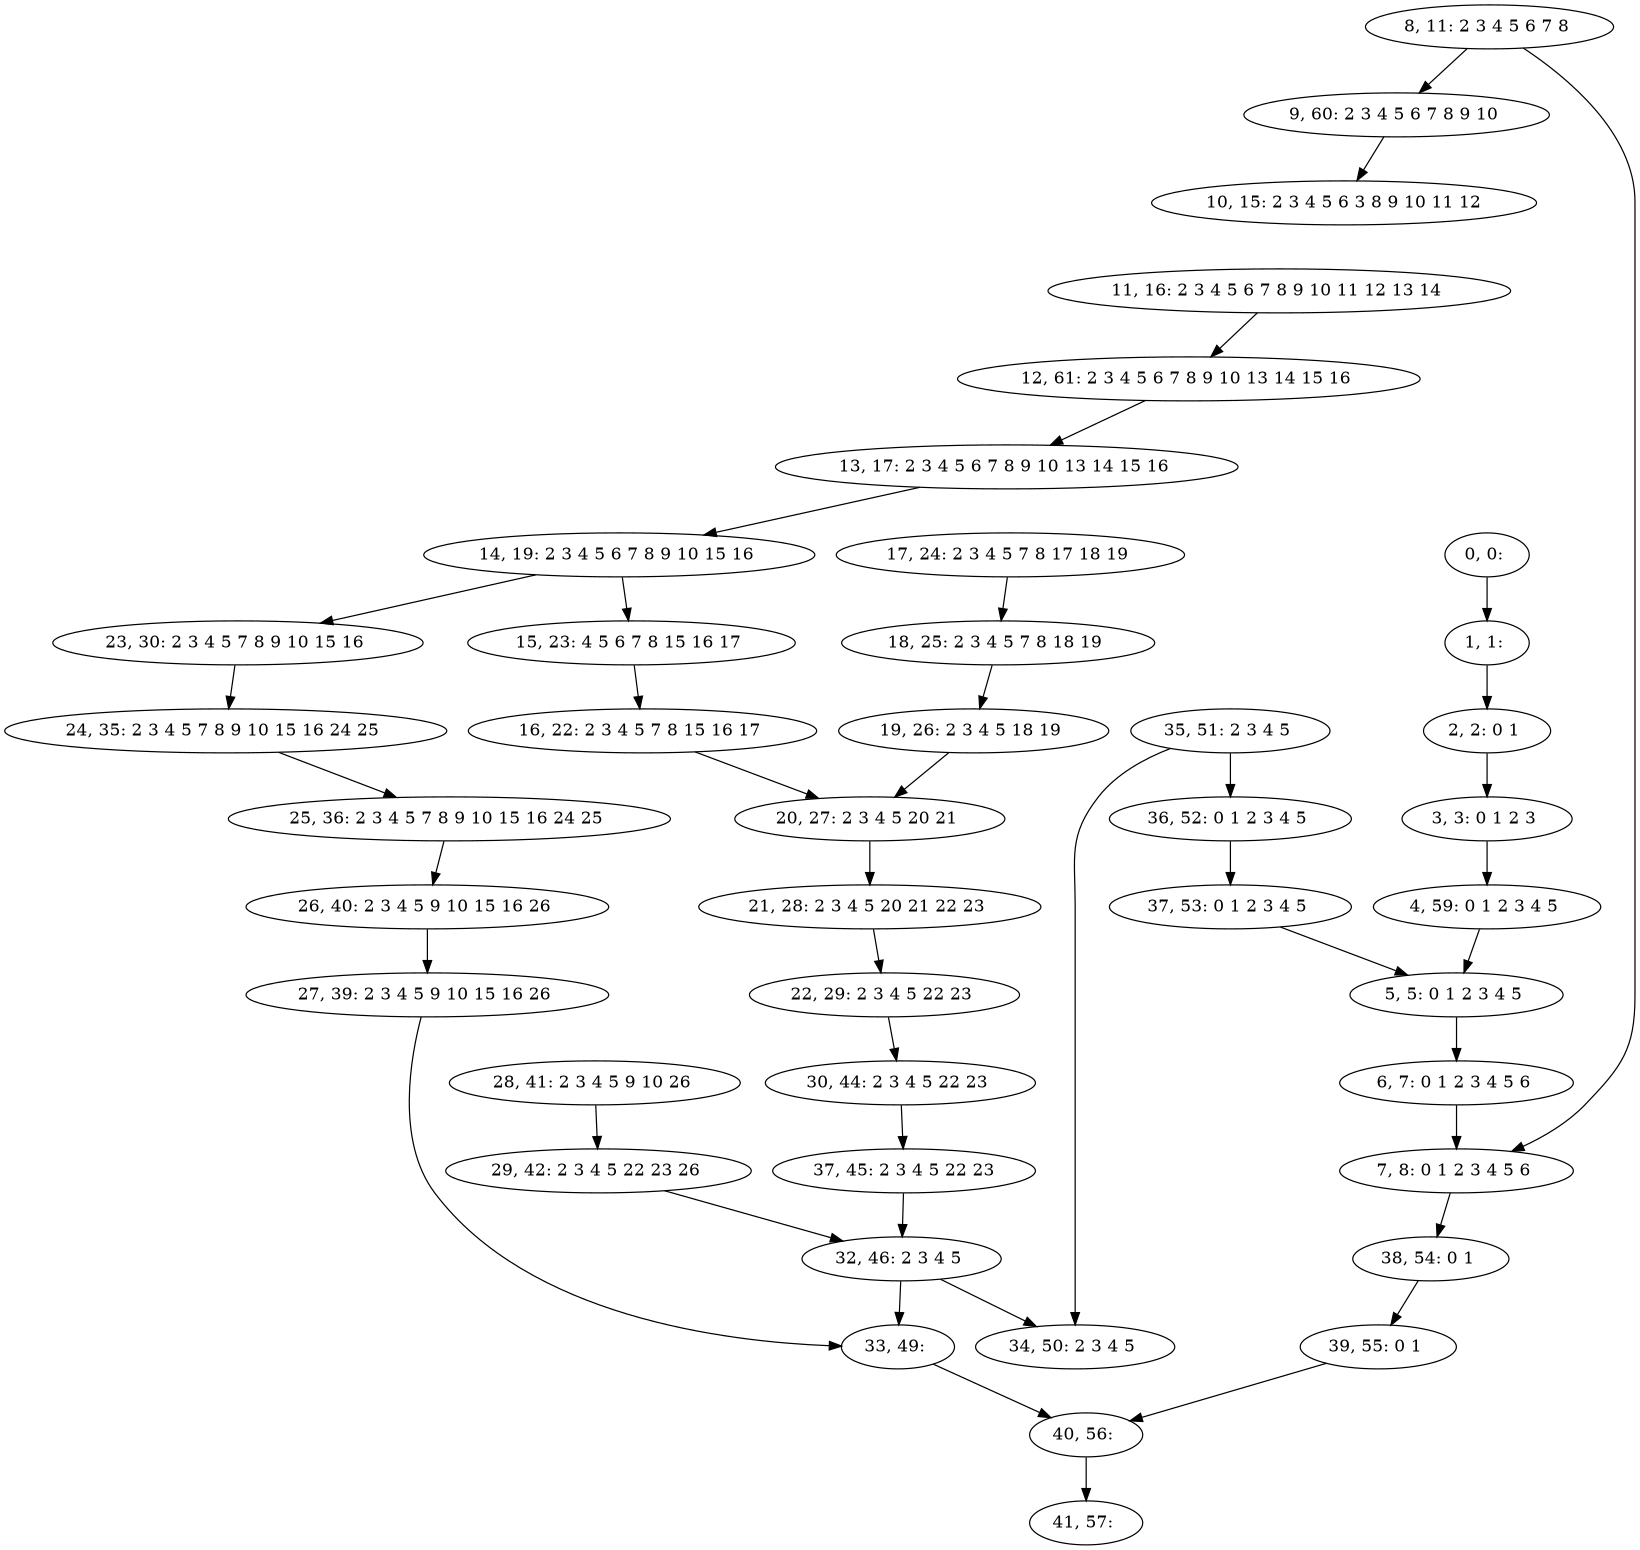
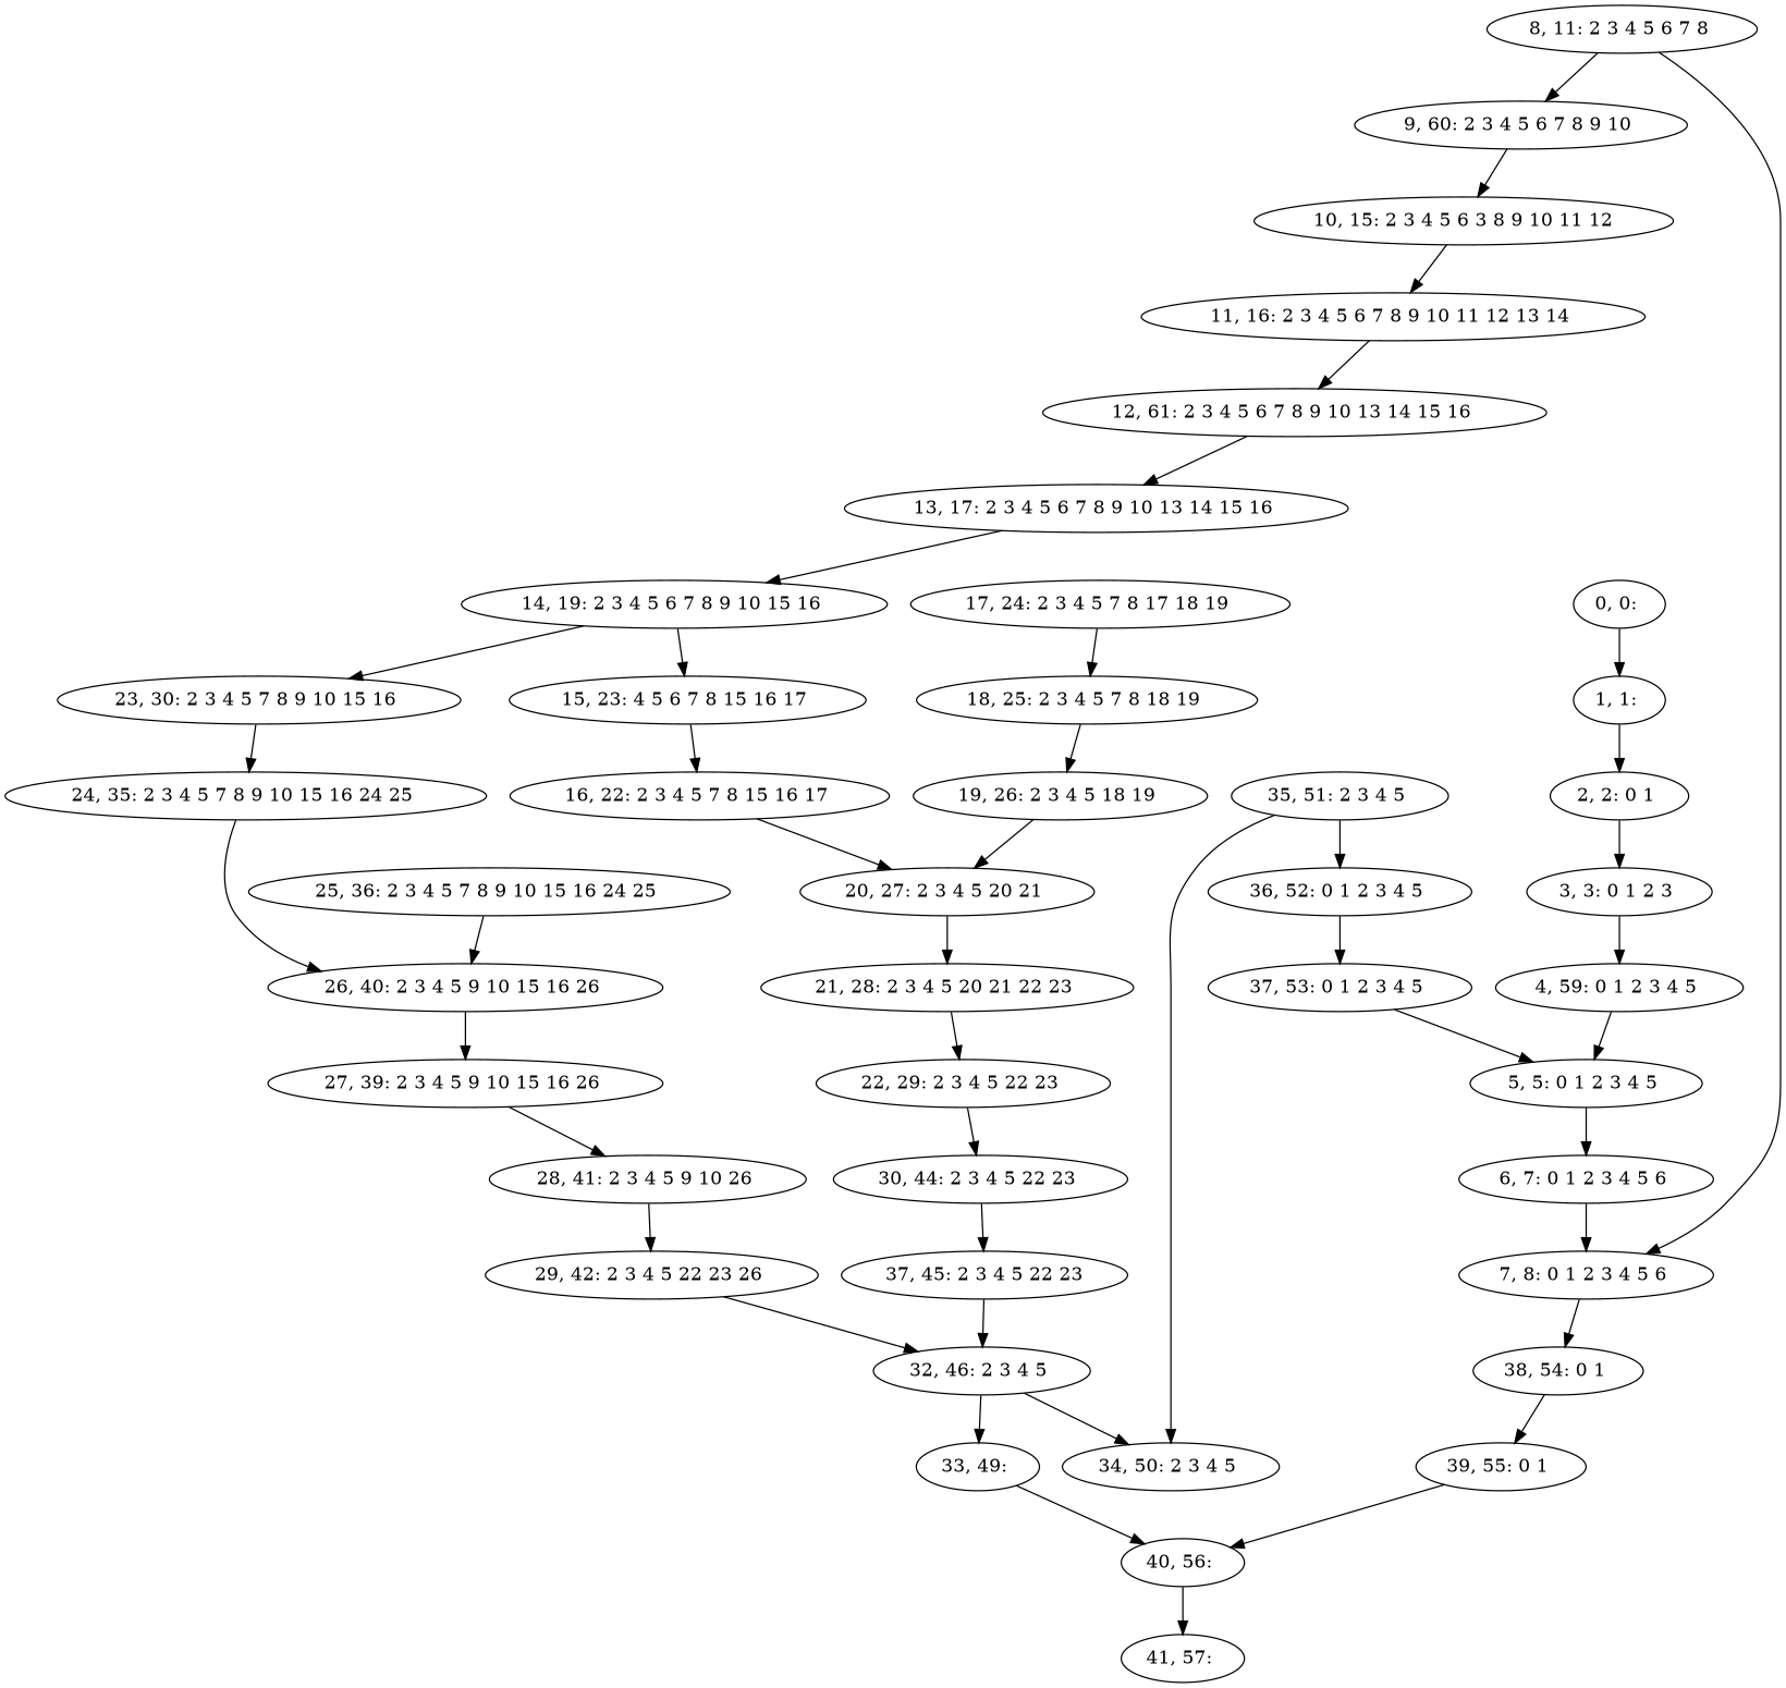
  digraph {
    n1 [label="0, 0: "]
    n2 [label="1, 1: "]
    n3 [label="2, 2: 0 1 "]
    n4 [label="3, 3: 0 1 2 3 "]
    n5 [label="4, 59: 0 1 2 3 4 5 "]
    n6 [label="5, 5: 0 1 2 3 4 5 "]
    n7 [label="6, 7: 0 1 2 3 4 5 6 "]
    n8 [label="7, 8: 0 1 2 3 4 5 6 "]
    n9 [label="38, 54: 0 1 "]
    n10 [label="8, 11: 2 3 4 5 6 7 8 "]
    n11 [label="9, 60: 2 3 4 5 6 7 8 9 10 "]
    n12 [label="39, 55: 0 1 "]
    n13 [label="10, 15: 2 3 4 5 6 3 8 9 10 11 12"]
    n14 [label="11, 16: 2 3 4 5 6 7 8 9 10 11 12 13 14 "]
    n15 [label="12, 61: 2 3 4 5 6 7 8 9 10 13 14 15 16 "]
    n16 [label="13, 17: 2 3 4 5 6 7 8 9 10 13 14 15 16 "]
    n17 [label="14, 19: 2 3 4 5 6 7 8 9 10 15 16 "]
    n18 [label="15, 23: 4 5 6 7 8 15 16 17 "]
    n19 [label="23, 30: 2 3 4 5 7 8 9 10 15 16 "]
    n20 [label="16, 22: 2 3 4 5 7 8 15 16 17 "]
    n21 [label="24, 35: 2 3 4 5 7 8 9 10 15 16 24 25 "]
    n22 [label="20, 27: 2 3 4 5 20 21 "]
    n23 [label="17, 24: 2 3 4 5 7 8 17 18 19 "]
    n24 [label="18, 25: 2 3 4 5 7 8 18 19 "]
    n25 [label="19, 26: 2 3 4 5 18 19 "]
    n26 [label="21, 28: 2 3 4 5 20 21 22 23 "]
    n27 [label="22, 29: 2 3 4 5 22 23 "]
    n28 [label="30, 44: 2 3 4 5 22 23 "]
    n29 [label="37, 45: 2 3 4 5 22 23"]
    n30 [label="25, 36: 2 3 4 5 7 8 9 10 15 16 24 25 "]
    n31 [label="26, 40: 2 3 4 5 9 10 15 16 26 "]
    n32 [label="27, 39: 2 3 4 5 9 10 15 16 26 "]
    n33 [label="28, 41: 2 3 4 5 9 10 26 "]
    n34 [label="29, 42: 2 3 4 5 22 23 26 "]
    n35 [label="32, 46: 2 3 4 5 "]
    n36 [label="33, 49: "]
    n37 [label="34, 50: 2 3 4 5 "]
    n38 [label="40, 56: "]
    n39 [label="41, 57: "]
    n40 [label="35, 51: 2 3 4 5 "]
    n41 [label="36, 52: 0 1 2 3 4 5 "]
    n42 [label="37, 53: 0 1 2 3 4 5 "]
    n1 -> n2
    n2 -> n3
    n3 -> n4
    n4 -> n5
    n5 -> n6
    n6 -> n7
    n7 -> n8
    n8 -> n9
    n9 -> n12
    n10 -> n8
    n10 -> n11
    n11 -> n13
    n12 -> n38
+   n13 -> n14
    n14 -> n15
    n15 -> n16
    n16 -> n17
    n17 -> n18
    n17 -> n19
    n18 -> n20
    n19 -> n21
    n20 -> n22
-   n21 -> n30
+   n21 -> n31
    n22 -> n26
    n23 -> n24
    n24 -> n25
    n25 -> n22
    n26 -> n27
    n27 -> n28
    n28 -> n29
    n29 -> n35
    n30 -> n31
    n31 -> n32
-   n32 -> n36
+   n32 -> n33
    n33 -> n34
    n34 -> n35
    n35 -> n36
    n35 -> n37
    n36 -> n38
    n38 -> n39
    n40 -> n37
    n40 -> n41
    n41 -> n42
    n42 -> n6
  }
